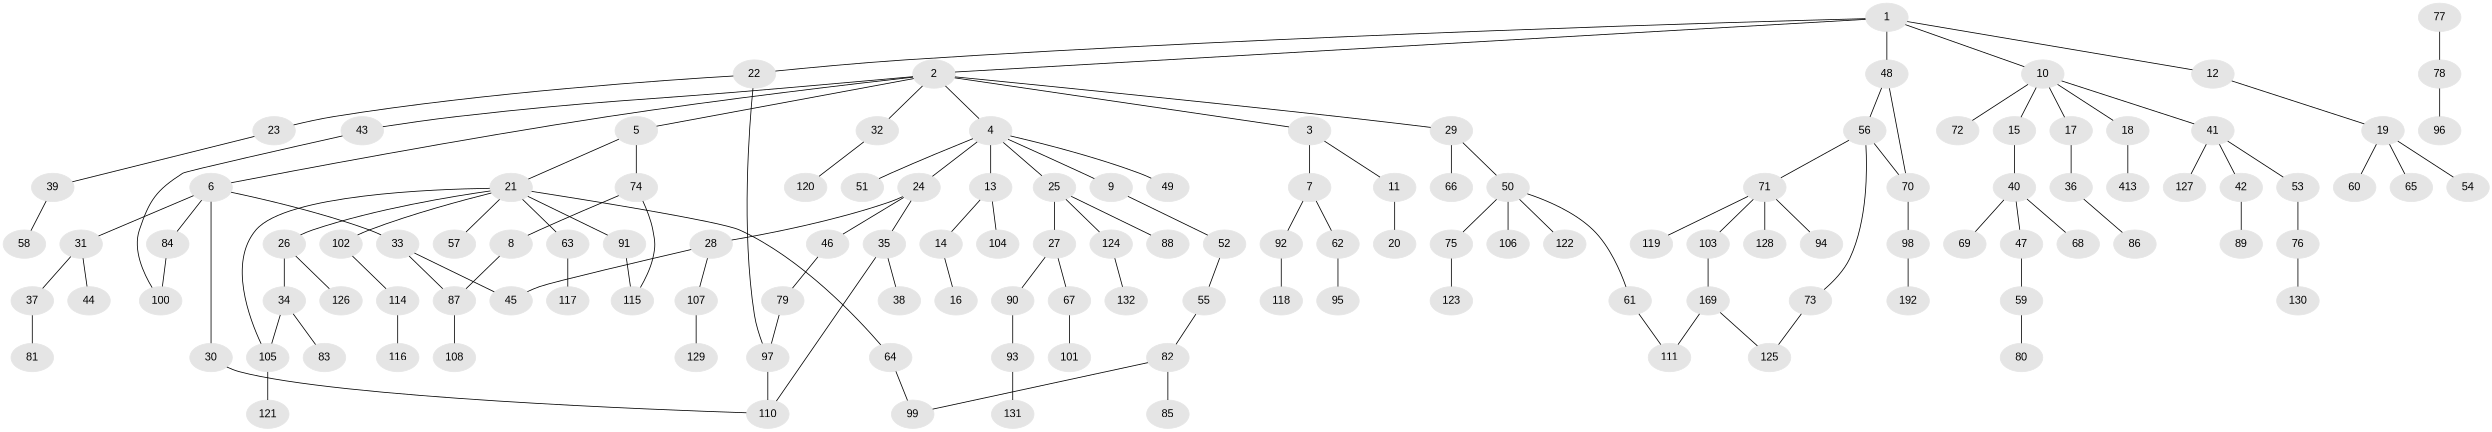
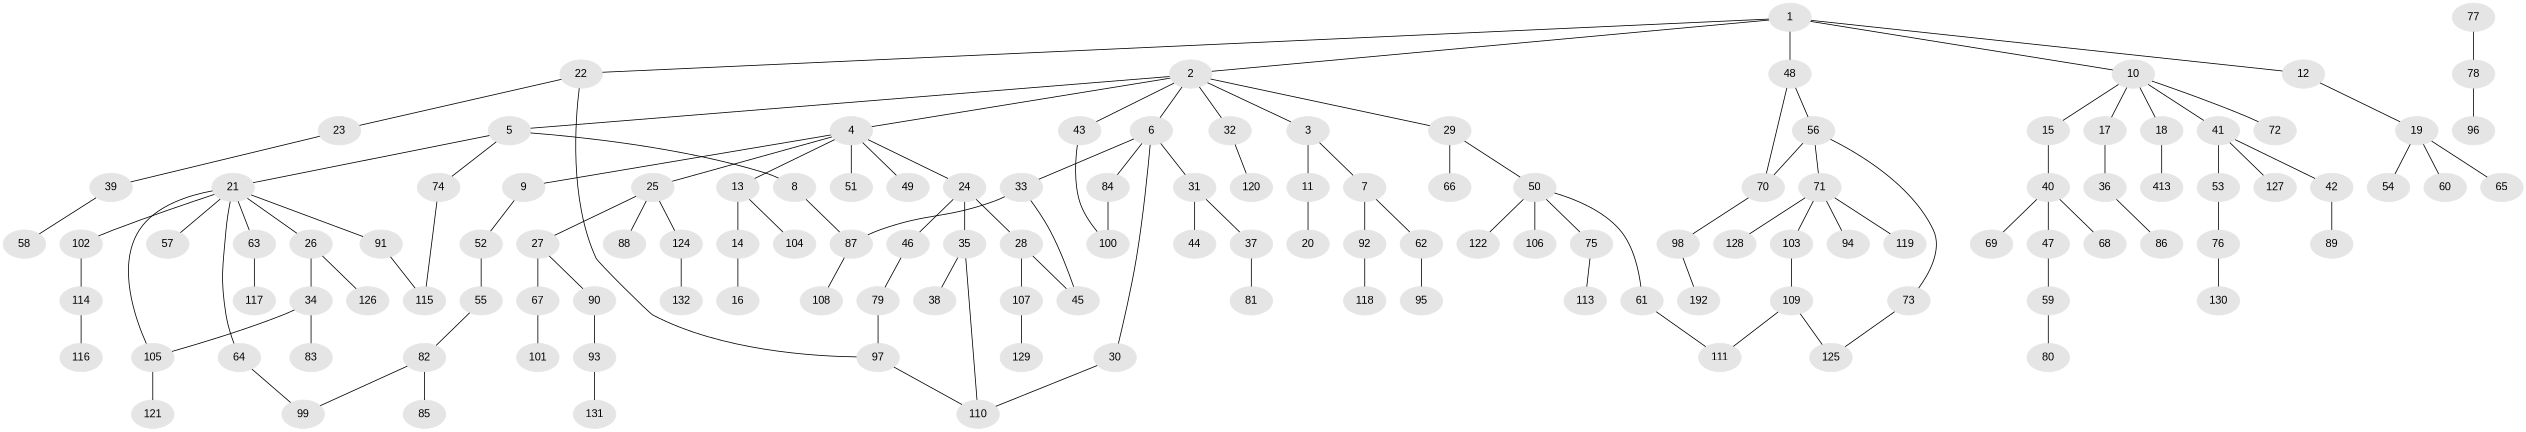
  graph {
    fontname="Liberation Sans"
    node [color=gray90 fontname="Liberation Sans" style=filled]
    edge [fontname="Liberation Sans"]
    1
    2
    10
    12
    22
    48
    3
    4
    5
    6
    29
    32
    43
    15
    17
    18
    41
    72
    19
    23
    97
    56
    70
    7
    11
    9
    13
    24
    25
    49
    51
    8
    21
    74
    30
    31
    33
    84
    50
    66
    120
    100
    62
    92
    20
    52
    14
    104
    28
    35
    46
    27
    88
    124
    87
    26
    57
    63
    64
    91
    102
    105
    115
    110
    37
    44
    45
    95
    118
    108
    55
    40
    36
    n74 [label=413]
    42
    53
    127
    77
    78
    54
    60
    65
    16
    47
    68
    69
    86
    34
    126
    117
    99
    114
    121
    116
    39
    58
    107
    38
    79
    67
    90
    132
    83
    101
    93
    129
    61
    75
    106
    122
    111
    81
    59
    89
    76
    80
    71
    73
    98
-   123
+   123 [label=113]
    82
    130
    85
    94
    103
    119
    128
    125
    n129 [label=192]
-   109 [label=169]
+   109
    96
    131
    1 -- 2
    1 -- 10
    1 -- 12
    1 -- 22
    1 -- 48
    2 -- 3
    2 -- 4
    2 -- 5
    2 -- 6
    2 -- 29
    2 -- 32
    2 -- 43
    10 -- 15
    10 -- 17
    10 -- 18
    10 -- 41
    10 -- 72
    12 -- 19
    22 -- 23
    22 -- 97
    48 -- 56
    48 -- 70
    3 -- 7
    3 -- 11
    4 -- 9
    4 -- 13
    4 -- 24
    4 -- 25
    4 -- 49
    4 -- 51
-   74 -- 8
+   5 -- 8
    5 -- 21
    5 -- 74
    6 -- 30
    6 -- 31
    6 -- 33
    6 -- 84
    29 -- 50
    29 -- 66
    32 -- 120
    43 -- 100
    15 -- 40
    17 -- 36
    18 -- n74
    41 -- 42
    41 -- 53
    41 -- 127
    19 -- 54
    19 -- 60
    19 -- 65
    23 -- 39
    97 -- 110
    56 -- 70
    56 -- 71
    56 -- 73
    70 -- 98
    7 -- 62
    7 -- 92
    11 -- 20
    9 -- 52
    13 -- 14
    13 -- 104
    24 -- 28
    24 -- 35
    24 -- 46
    25 -- 27
    25 -- 88
    25 -- 124
    8 -- 87
    21 -- 26
    21 -- 57
    21 -- 63
    21 -- 64
    21 -- 91
    21 -- 102
    21 -- 105
    74 -- 115
    30 -- 110
    31 -- 37
    31 -- 44
    33 -- 87
    33 -- 45
    84 -- 100
    50 -- 61
    50 -- 75
    50 -- 106
    50 -- 122
    62 -- 95
    92 -- 118
    52 -- 55
    14 -- 16
    28 -- 45
    28 -- 107
    35 -- 110
    35 -- 38
    46 -- 79
    27 -- 67
    27 -- 90
    124 -- 132
    87 -- 108
    26 -- 34
    26 -- 126
    63 -- 117
    64 -- 99
    91 -- 115
    102 -- 114
    105 -- 121
    37 -- 81
    55 -- 82
    40 -- 47
    40 -- 68
    40 -- 69
    36 -- 86
    42 -- 89
    53 -- 76
    77 -- 78
    78 -- 96
    47 -- 59
    34 -- 105
    34 -- 83
    114 -- 116
    39 -- 58
    107 -- 129
    79 -- 97
    67 -- 101
    90 -- 93
    93 -- 131
    61 -- 111
    75 -- 123
    59 -- 80
    76 -- 130
    71 -- 94
    71 -- 103
    71 -- 119
    71 -- 128
    73 -- 125
    98 -- n129
    82 -- 99
    82 -- 85
    103 -- 109
    109 -- 111
    109 -- 125
  }
